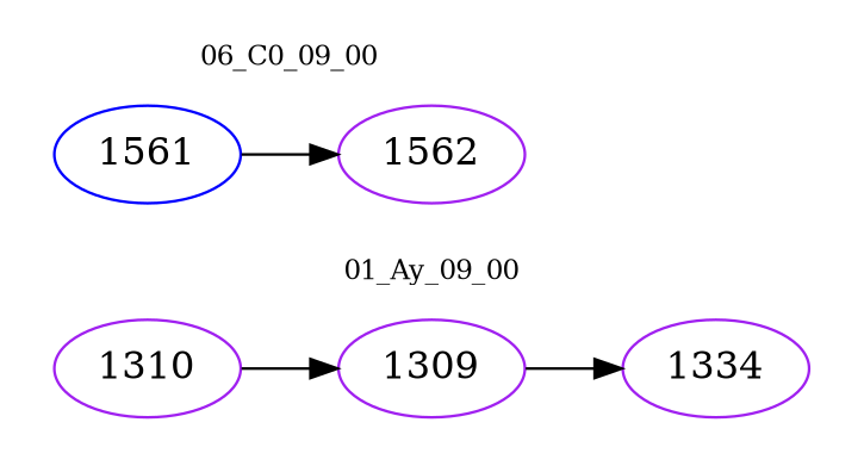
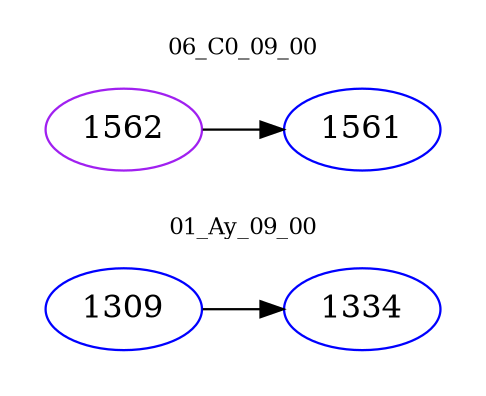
  digraph {
    rankdir=LR
    node [color=purple]
    edge [color=black]
-   n1 [label=1310]
-   n2 [label=1309]
-   n3 [label=1334]
+   n2 [color=blue label=1309]
+   n3 [color=blue label=1334]
    n4 [label=1562]
    n5 [color=blue label=1561]
    subgraph cluster_1 {
      color=white
      fontsize=10
      label="01_Ay_09_00"
-     n1
      n2
      n3
    }
    subgraph cluster_2 {
      color=white
      fontsize=10
      label="06_C0_09_00"
      n4
      n5
    }
-   n1 -> n2
    n2 -> n3
-   n5 -> n4
+   n4 -> n5
  }
